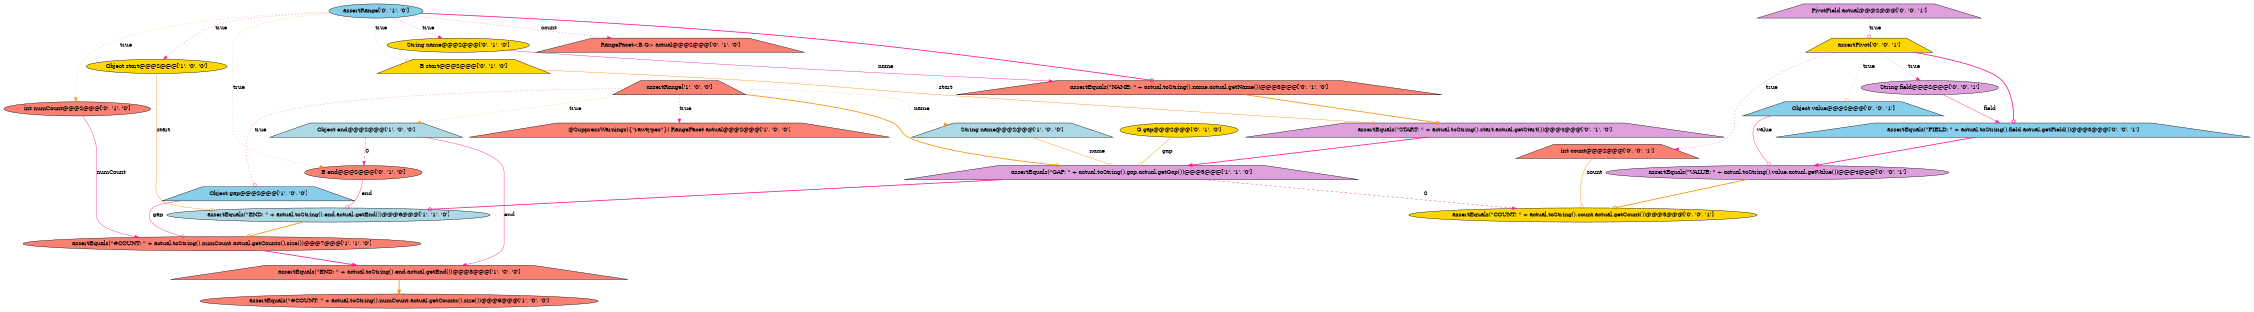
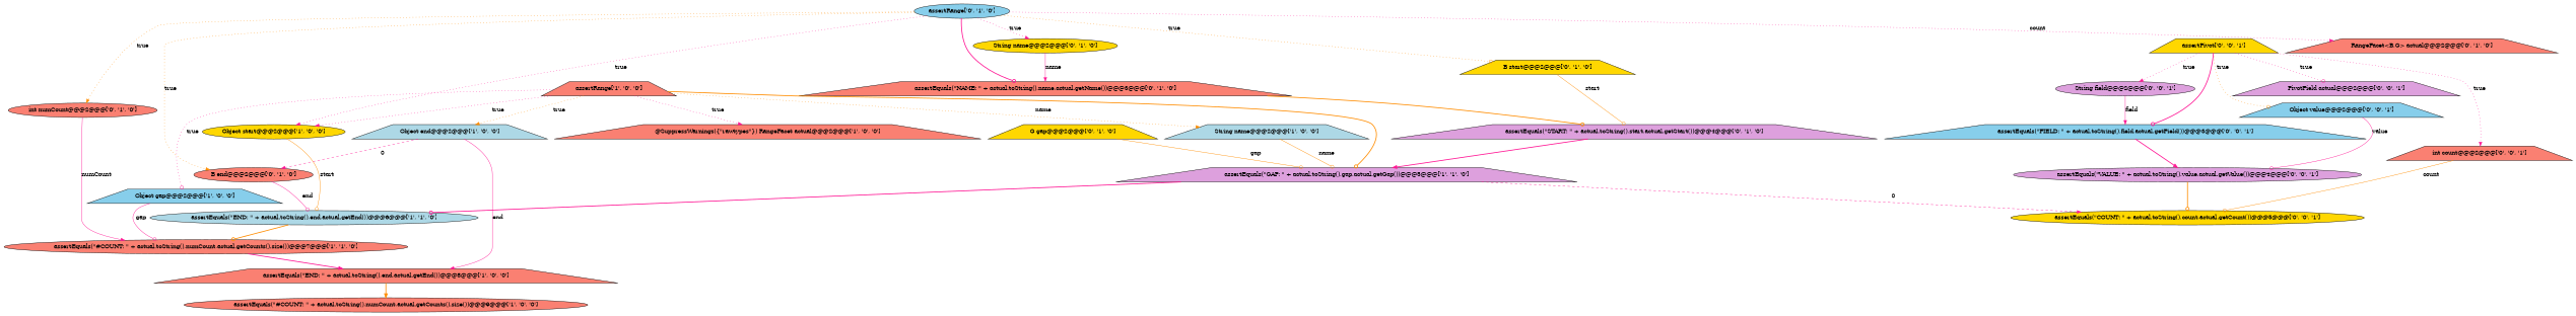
  digraph {
    node [fillcolor=salmon shape=trapezium style=filled]
    edge [arrowhead=normal color=deeppink style=dotted]
    n1 [fillcolor=gold label="Object start@@@2@@@['1', '0', '0']" shape=ellipse]
    n2 [fillcolor=lightblue label="assertEquals(\"END: \" + actual.toString(),end,actual.getEnd())@@@6@@@['1', '1', '0']" shape=ellipse]
    n3 [label="assertEquals(\"#COUNT: \" + actual.toString(),numCount,actual.getCounts().size())@@@7@@@['1', '1', '0']" shape=ellipse]
    n4 [fillcolor=lightblue label="Object end@@@2@@@['1', '0', '0']"]
    n5 [label="B end@@@2@@@['0', '1', '0']" shape=ellipse]
    n6 [label="assertEquals(\"END: \" + actual.toString(),end,actual.getEnd())@@@8@@@['1', '0', '0']"]
    n7 [label="assertEquals(\"#COUNT: \" + actual.toString(),numCount,actual.getCounts().size())@@@9@@@['1', '0', '0']" shape=ellipse]
    n8 [fillcolor=lightblue label="String name@@@2@@@['1', '0', '0']"]
    n9 [fillcolor=plum label="assertEquals(\"GAP: \" + actual.toString(),gap,actual.getGap())@@@5@@@['1', '1', '0']"]
    n10 [fillcolor=gold label="assertEquals(\"COUNT: \" + actual.toString(),count,actual.getCount())@@@5@@@['0', '0', '1']" shape=ellipse]
    n11 [fillcolor=gold label="String name@@@2@@@['0', '1', '0']" shape=ellipse]
    n12 [label="assertEquals(\"NAME: \" + actual.toString(),name,actual.getName())@@@3@@@['0', '1', '0']"]
    n13 [fillcolor=plum label="assertEquals(\"START: \" + actual.toString(),start,actual.getStart())@@@4@@@['0', '1', '0']"]
    n14 [fillcolor=plum label="assertEquals(\"VALUE: \" + actual.toString(),value,actual.getValue())@@@4@@@['0', '0', '1']" shape=ellipse]
    n15 [fillcolor=plum label="String field@@@2@@@['0', '0', '1']" shape=ellipse]
    n16 [fillcolor=skyblue label="assertEquals(\"FIELD: \" + actual.toString(),field,actual.getField())@@@3@@@['0', '0', '1']"]
    n17 [fillcolor=skyblue label="Object value@@@2@@@['0', '0', '1']"]
    n18 [label="assertRange['1', '0', '0']"]
    n19 [fillcolor=skyblue label="Object gap@@@2@@@['1', '0', '0']"]
    n20 [label="@SuppressWarnings({\"rawtypes\"}) RangeFacet actual@@@2@@@['1', '0', '0']"]
-   n21 [fillcolor=gold label="G gap@@@2@@@['0', '1', '0']" shape=ellipse]
+   n21 [fillcolor=gold label="G gap@@@2@@@['0', '1', '0']"]
    n22 [fillcolor=gold label="B start@@@2@@@['0', '1', '0']"]
    n23 [fillcolor=gold label="assertPivot['0', '0', '1']"]
    n24 [fillcolor=plum label="PivotField actual@@@2@@@['0', '0', '1']"]
    n25 [label="int count@@@2@@@['0', '0', '1']"]
    n26 [label="int numCount@@@2@@@['0', '1', '0']" shape=ellipse]
    n27 [fillcolor=skyblue label="assertRange['0', '1', '0']" shape=ellipse]
    n28 [label="RangeFacet<B,G> actual@@@2@@@['0', '1', '0']"]
    n1 -> n2 [arrowhead=odot color=darkorange label=start style=solid]
    n2 -> n3 [arrowhead=odot color=darkorange style=bold]
    n3 -> n6 [style=bold]
    n4 -> n5 [label=0 style=dashed]
    n4 -> n6 [label=end style=solid]
    n5 -> n2 [arrowhead=odot label=end style=solid]
    n6 -> n7 [color=darkorange style=bold]
    n8 -> n9 [arrowhead=odot color=darkorange label=name style=solid]
    n9 -> n2 [arrowhead=odot style=bold]
    n9 -> n10 [label=0 style=dashed]
    n11 -> n12 [label=name style=solid]
    n12 -> n13 [arrowhead=odot color=darkorange style=bold]
    n13 -> n9 [style=bold]
    n14 -> n10 [arrowhead=odot color=darkorange style=bold]
    n15 -> n16 [label=field style=solid]
    n16 -> n14 [style=bold]
    n17 -> n14 [arrowhead=odot label=value style=solid]
+   n18 -> n1 [label=true]
    n18 -> n4 [color=darkorange label=true]
    n18 -> n8 [color=darkorange label=name]
    n18 -> n9 [arrowhead=odot color=darkorange style=bold]
    n18 -> n19 [arrowhead=odot label=true]
    n18 -> n20 [label=true]
    n19 -> n3 [arrowhead=odot label=gap style=solid]
    n21 -> n9 [arrowhead=odot color=darkorange label=gap style=solid]
    n22 -> n13 [arrowhead=odot color=darkorange label=start style=solid]
    n23 -> n15 [label=true]
    n23 -> n16 [arrowhead=odot style=bold]
    n23 -> n17 [arrowhead=odot color=darkorange label=true]
-   n24 -> n23 [arrowhead=odot label=true]
+   n23 -> n24 [arrowhead=odot label=true]
    n23 -> n25 [label=true]
    n25 -> n10 [arrowhead=odot color=darkorange label=count style=solid]
    n26 -> n3 [label=numCount style=solid]
    n27 -> n1 [label=true]
    n27 -> n5 [color=darkorange label=true]
    n27 -> n11 [label=true]
    n27 -> n12 [arrowhead=odot style=bold]
    n27 -> n22 [arrowhead=odot color=darkorange label=true]
    n27 -> n26 [color=darkorange label=true]
    n27 -> n28 [label=count]
  }
